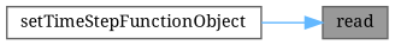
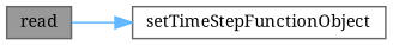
  digraph {
    rankdir=RL
    fontname="Noto Serif"
    node [fontname="Noto Serif" fontsize=10 shape=box style=filled]
    n1 [color=gray40 fillcolor=grey60 fontcolor=black height=0.2 label=read width=0.4]
    n2 [color=grey40 fillcolor=white height=0.2 label=setTimeStepFunctionObject width=0.4]
-   n1 -> n2 [color=steelblue1 dir=back fontname="Noto Serif" fontsize=10 labelfontname=Helvetica labelfontsize=10 style=solid]
+   n2 -> n1 [color=steelblue1 dir=back fontname="Noto Serif" fontsize=10 labelfontname=Helvetica labelfontsize=10 style=solid]
  }
